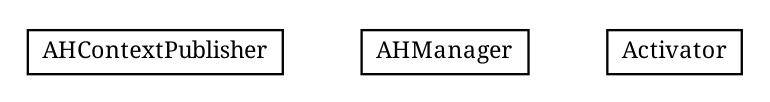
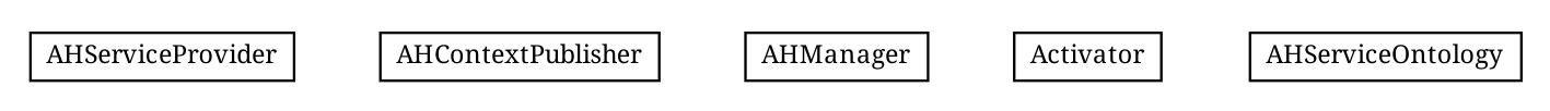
  digraph {
    nodesep=0.25
    ranksep=0.5
    fontname="Noto Serif"
    node [fontcolor=black fontname="Noto Serif" fontsize=10.0 shape=plaintext]
+   n1 [label=<<table title="org.universAAL.lddi.exporter.activityhub.AHServiceProvider" border="0" cellborder="1" cellspacing="0" cellpadding="2" port="p" href="./AHServiceProvider.html"> 		<tr><td><table border="0" cellspacing="0" cellpadding="1"> <tr><td align="center" balign="center"> AHServiceProvider </td></tr> 		</table></td></tr> 		</table>>]
    n2 [label=<<table title="org.universAAL.lddi.exporter.activityhub.AHContextPublisher" border="0" cellborder="1" cellspacing="0" cellpadding="2" port="p" href="./AHContextPublisher.html"> 		<tr><td><table border="0" cellspacing="0" cellpadding="1"> <tr><td align="center" balign="center"> AHContextPublisher </td></tr> 		</table></td></tr> 		</table>>]
    n3 [label=<<table title="org.universAAL.lddi.exporter.activityhub.AHManager" border="0" cellborder="1" cellspacing="0" cellpadding="2" port="p" href="./AHManager.html"> 		<tr><td><table border="0" cellspacing="0" cellpadding="1"> <tr><td align="center" balign="center"> AHManager </td></tr> 		</table></td></tr> 		</table>>]
    n4 [label=<<table title="org.universAAL.lddi.exporter.activityhub.Activator" border="0" cellborder="1" cellspacing="0" cellpadding="2" port="p" href="./Activator.html"> 		<tr><td><table border="0" cellspacing="0" cellpadding="1"> <tr><td align="center" balign="center"> Activator </td></tr> 		</table></td></tr> 		</table>>]
+   n5 [label=<<table title="org.universAAL.lddi.exporter.activityhub.AHServiceOntology" border="0" cellborder="1" cellspacing="0" cellpadding="2" port="p" href="./AHServiceOntology.html"> 		<tr><td><table border="0" cellspacing="0" cellpadding="1"> <tr><td align="center" balign="center"> AHServiceOntology </td></tr> 		</table></td></tr> 		</table>>]
  }
